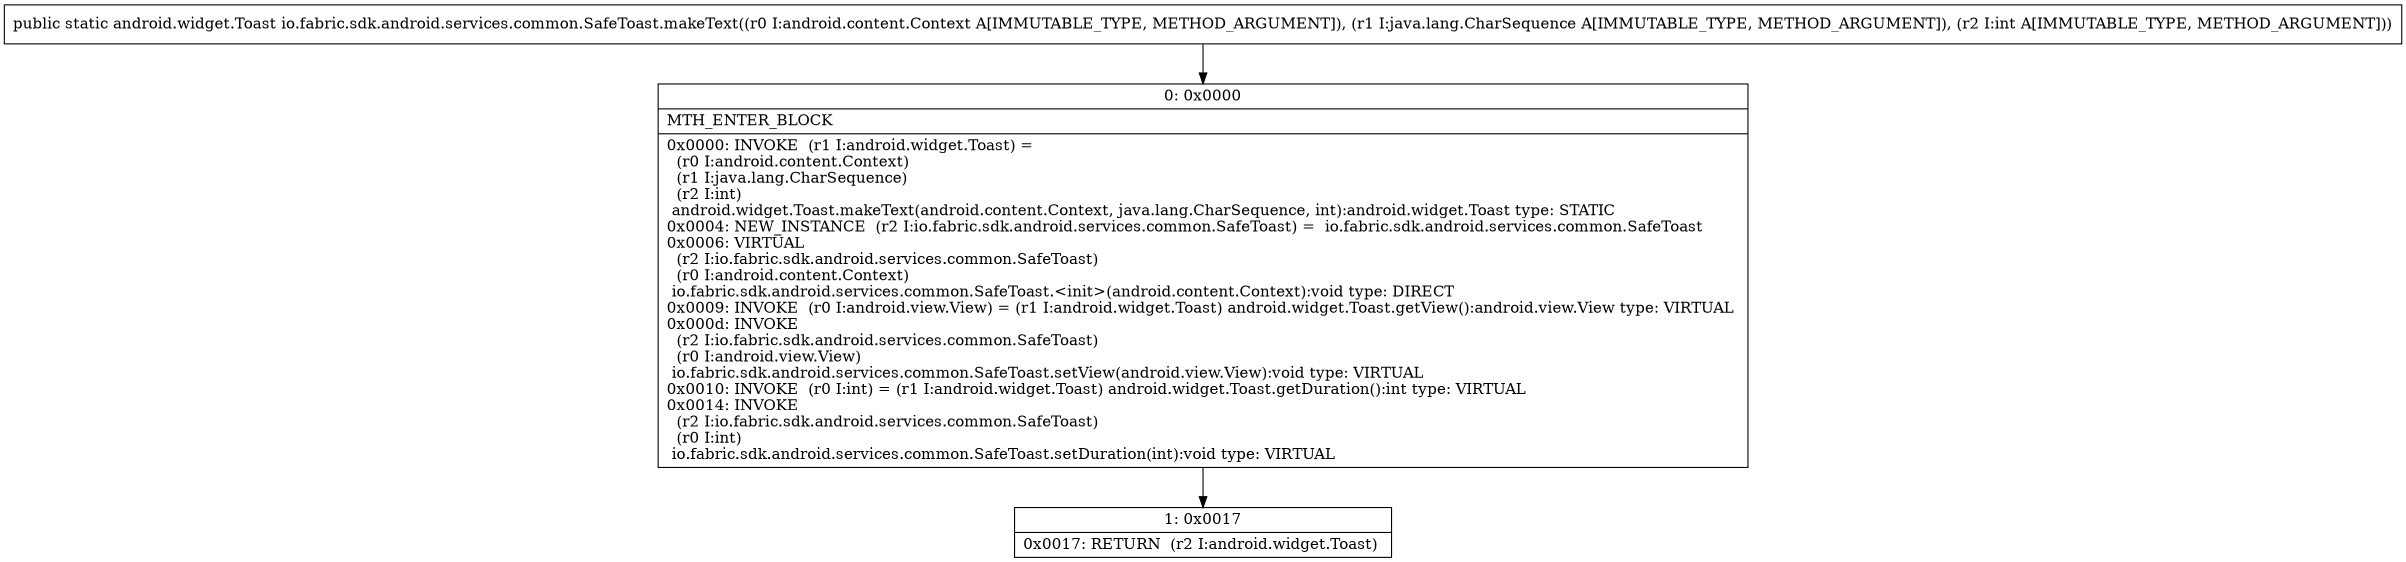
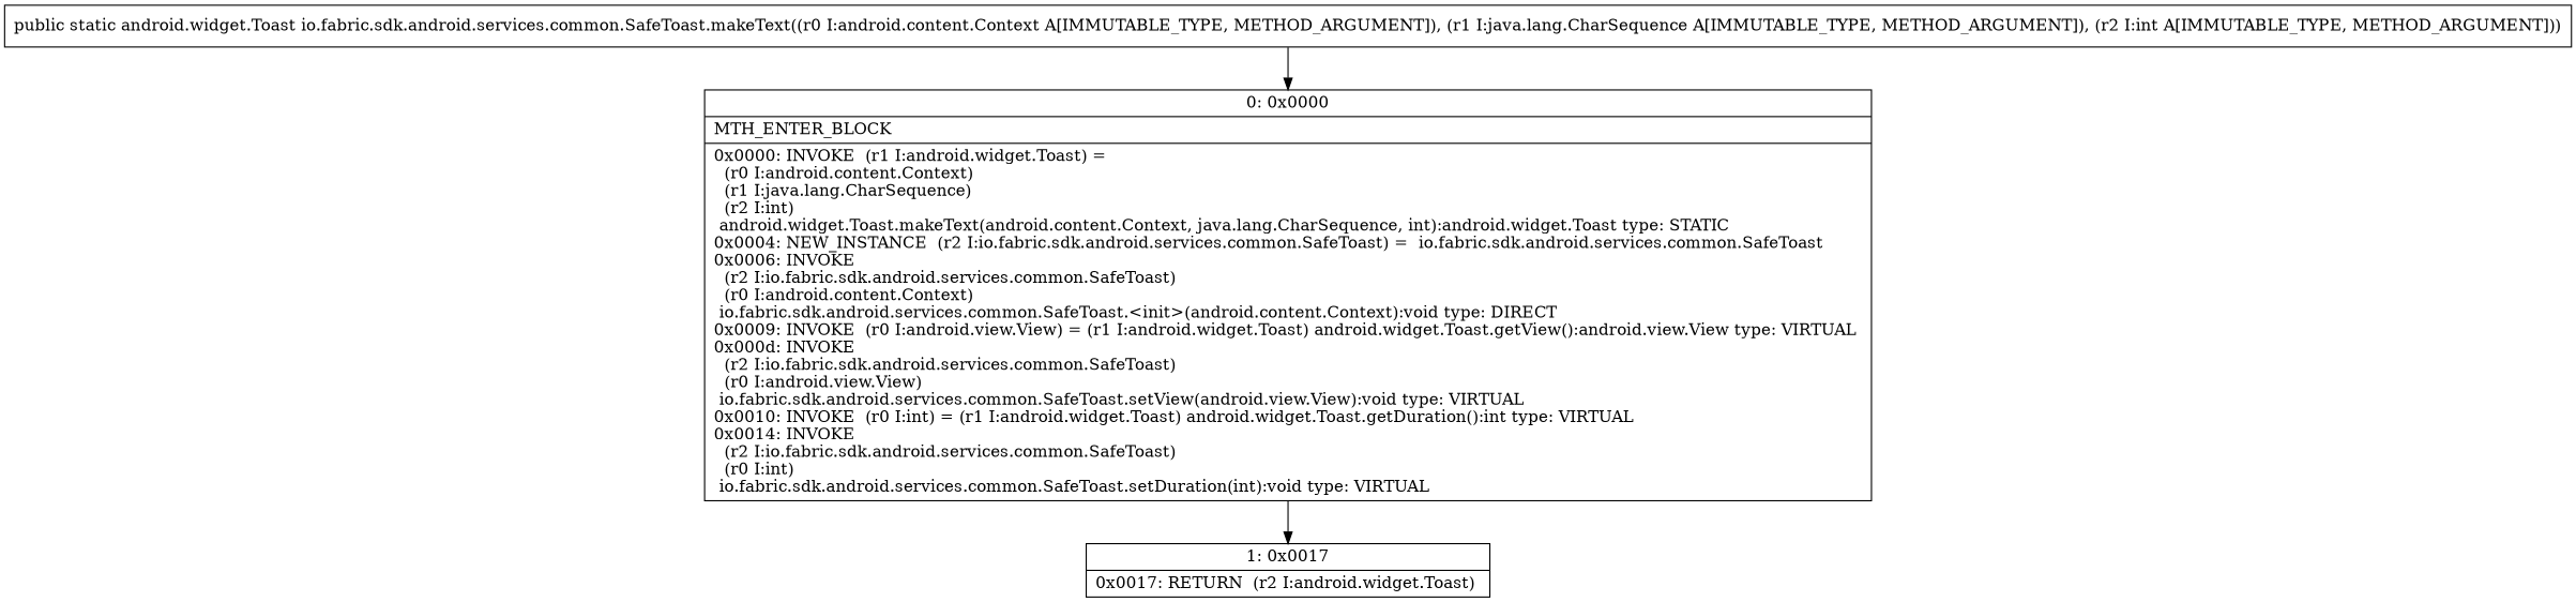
  digraph {
    node [shape=record]
-   n1 [label="{0\:\ 0x0000|MTH_ENTER_BLOCK\l|0x0000: INVOKE  (r1 I:android.widget.Toast) = \l  (r0 I:android.content.Context)\l  (r1 I:java.lang.CharSequence)\l  (r2 I:int)\l android.widget.Toast.makeText(android.content.Context, java.lang.CharSequence, int):android.widget.Toast type: STATIC \l0x0004: NEW_INSTANCE  (r2 I:io.fabric.sdk.android.services.common.SafeToast) =  io.fabric.sdk.android.services.common.SafeToast \l0x0006: VIRTUAL  \l  (r2 I:io.fabric.sdk.android.services.common.SafeToast)\l  (r0 I:android.content.Context)\l io.fabric.sdk.android.services.common.SafeToast.\<init\>(android.content.Context):void type: DIRECT \l0x0009: INVOKE  (r0 I:android.view.View) = (r1 I:android.widget.Toast) android.widget.Toast.getView():android.view.View type: VIRTUAL \l0x000d: INVOKE  \l  (r2 I:io.fabric.sdk.android.services.common.SafeToast)\l  (r0 I:android.view.View)\l io.fabric.sdk.android.services.common.SafeToast.setView(android.view.View):void type: VIRTUAL \l0x0010: INVOKE  (r0 I:int) = (r1 I:android.widget.Toast) android.widget.Toast.getDuration():int type: VIRTUAL \l0x0014: INVOKE  \l  (r2 I:io.fabric.sdk.android.services.common.SafeToast)\l  (r0 I:int)\l io.fabric.sdk.android.services.common.SafeToast.setDuration(int):void type: VIRTUAL \l}"]
+   n1 [label="{0\:\ 0x0000|MTH_ENTER_BLOCK\l|0x0000: INVOKE  (r1 I:android.widget.Toast) = \l  (r0 I:android.content.Context)\l  (r1 I:java.lang.CharSequence)\l  (r2 I:int)\l android.widget.Toast.makeText(android.content.Context, java.lang.CharSequence, int):android.widget.Toast type: STATIC \l0x0004: NEW_INSTANCE  (r2 I:io.fabric.sdk.android.services.common.SafeToast) =  io.fabric.sdk.android.services.common.SafeToast \l0x0006: INVOKE  \l  (r2 I:io.fabric.sdk.android.services.common.SafeToast)\l  (r0 I:android.content.Context)\l io.fabric.sdk.android.services.common.SafeToast.\<init\>(android.content.Context):void type: DIRECT \l0x0009: INVOKE  (r0 I:android.view.View) = (r1 I:android.widget.Toast) android.widget.Toast.getView():android.view.View type: VIRTUAL \l0x000d: INVOKE  \l  (r2 I:io.fabric.sdk.android.services.common.SafeToast)\l  (r0 I:android.view.View)\l io.fabric.sdk.android.services.common.SafeToast.setView(android.view.View):void type: VIRTUAL \l0x0010: INVOKE  (r0 I:int) = (r1 I:android.widget.Toast) android.widget.Toast.getDuration():int type: VIRTUAL \l0x0014: INVOKE  \l  (r2 I:io.fabric.sdk.android.services.common.SafeToast)\l  (r0 I:int)\l io.fabric.sdk.android.services.common.SafeToast.setDuration(int):void type: VIRTUAL \l}"]
    n2 [label="{1\:\ 0x0017|0x0017: RETURN  (r2 I:android.widget.Toast) \l}"]
    n3 [label="{public static android.widget.Toast io.fabric.sdk.android.services.common.SafeToast.makeText((r0 I:android.content.Context A[IMMUTABLE_TYPE, METHOD_ARGUMENT]), (r1 I:java.lang.CharSequence A[IMMUTABLE_TYPE, METHOD_ARGUMENT]), (r2 I:int A[IMMUTABLE_TYPE, METHOD_ARGUMENT])) }"]
    n1 -> n2
    n3 -> n1
  }
